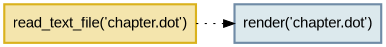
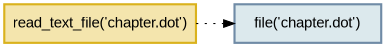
  digraph {
    rankdir=LR
    node [fontname=Arial penwidth=2 shape=rect style=filled]
    "read_text_file('chapter.dot')" [color="#DAB21D" fillcolor="#F4E5AD"]
-   "render('chapter.dot')" [color="#708BA6" fillcolor="#DCE9ED"]
+   "render('chapter.dot')" [color="#708BA6" fillcolor="#DCE9ED" label="file('chapter.dot')"]
    subgraph sub_1 {
      rank=same
      "read_text_file('chapter.dot')"
    }
    subgraph sub_2 {
      rank=same
      "render('chapter.dot')"
    }
    "read_text_file('chapter.dot')" -> "render('chapter.dot')" [style=dotted]
  }
